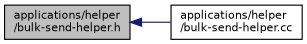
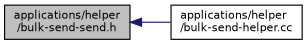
  digraph {
    rankdir=LR
    node [color=black fontname=Helvetica fontsize=10 shape=record style=filled]
-   n1 [fillcolor=grey75 fontcolor=black height=0.2 label="applications/helper\l/bulk-send-helper.h" width=0.4]
+   n1 [fillcolor=grey75 fontcolor=black height=0.2 label="applications/helper\l/bulk-send-send.h" width=0.4]
    n2 [fillcolor=white height=0.2 label="applications/helper\l/bulk-send-helper.cc" width=0.4]
    n1 -> n2 [color=midnightblue dir=back fontname=Helvetica fontsize=10 labelfontname=Helvetica labelfontsize=10 style=solid]
  }
